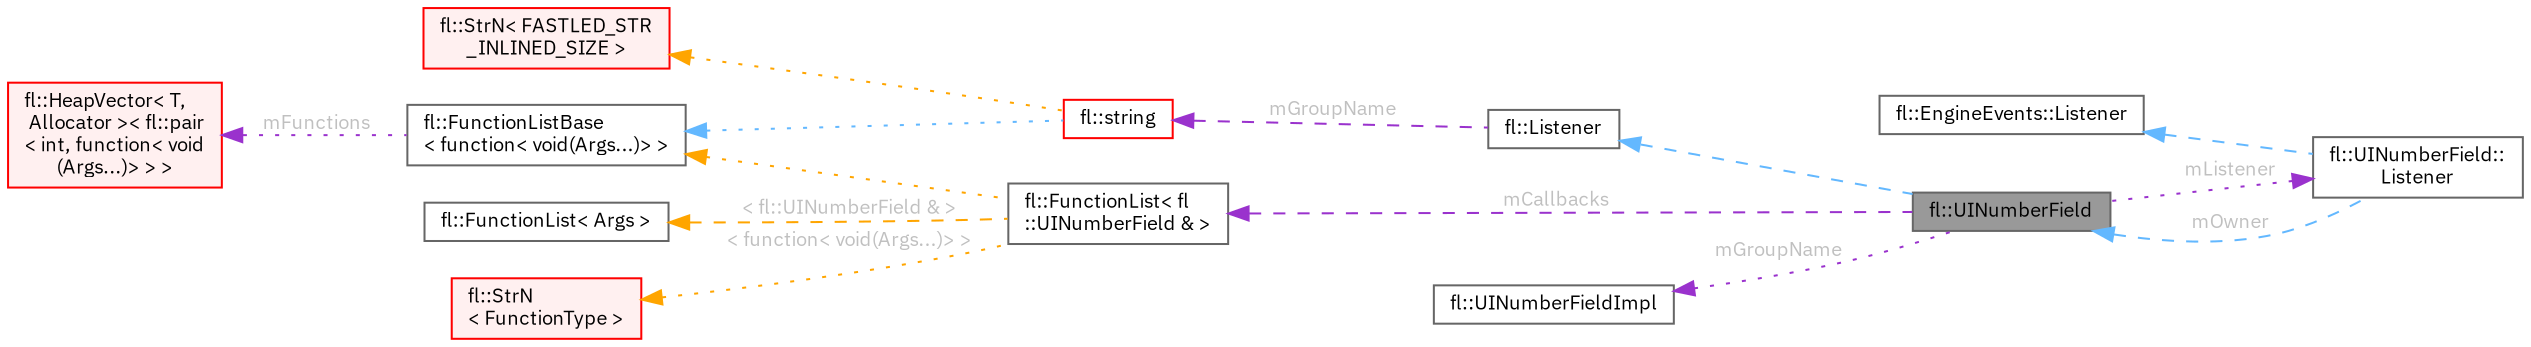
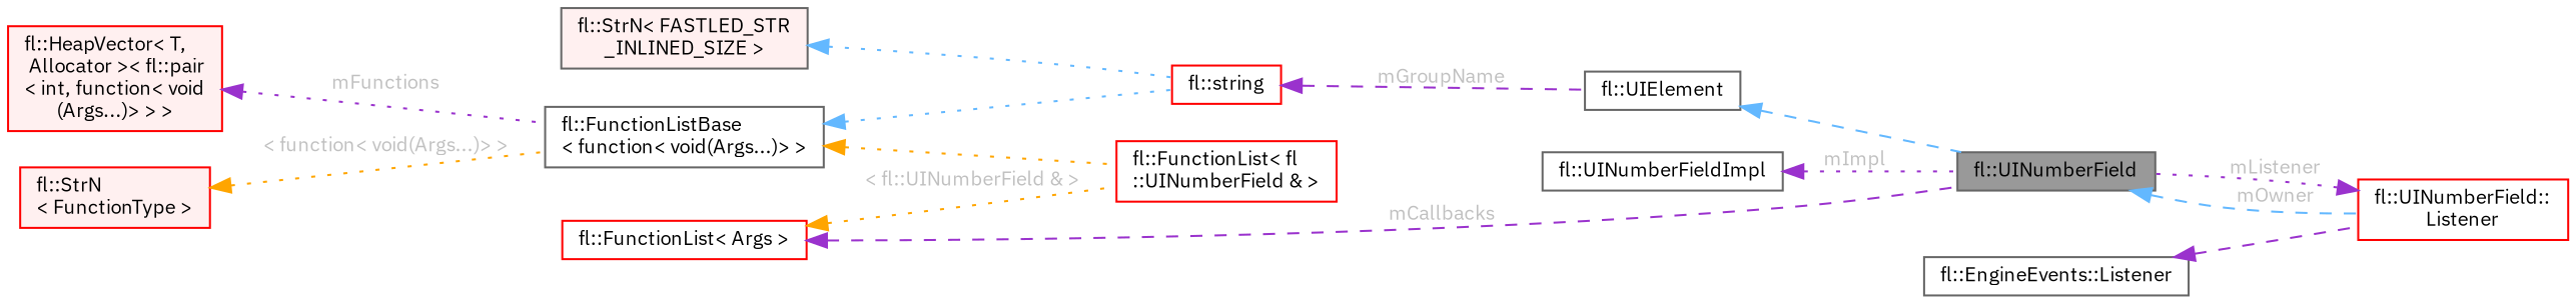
  digraph {
    fontname="IBM Plex Sans"
    rankdir=LR
    node [color=gray40 fillcolor=white fontname="IBM Plex Sans" fontsize=10 shape=box style=filled]
    edge [color=steelblue1 dir=back fontcolor=grey fontname="IBM Plex Sans" fontsize=10 labelfontname=Helvetica labelfontsize=10 style=dotted]
    n1 [fillcolor=grey60 fontcolor=black height=0.2 label="fl::UINumberField" width=0.4]
-   n2 [height=0.2 label="fl::UINumberField::\lListener" width=0.4]
-   n3 [height=0.2 label="fl::Listener" width=0.4]
+   n2 [color=red height=0.2 label="fl::UINumberField::\lListener" width=0.4]
+   n3 [height=0.2 label="fl::UIElement" width=0.4]
    n4 [color=red height=0.2 label="fl::string" width=0.4]
-   n5 [color=red fillcolor="#FFF0F0" height=0.2 label="fl::StrN\< FASTLED_STR\l_INLINED_SIZE \>" width=0.4]
+   n5 [fillcolor="#FFF0F0" height=0.2 label="fl::StrN\< FASTLED_STR\l_INLINED_SIZE \>" width=0.4]
    n6 [height=0.2 label="fl::UINumberFieldImpl" width=0.4]
    n7 [height=0.2 label="fl::EngineEvents::Listener" width=0.4]
-   n8 [height=0.2 label="fl::FunctionList\< fl\l::UINumberField & \>" width=0.4]
+   n8 [color=red height=0.2 label="fl::FunctionList\< fl\l::UINumberField & \>" width=0.4]
    n9 [height=0.2 label="fl::FunctionListBase\l\< function\< void(Args...)\> \>" width=0.4]
-   n10 [height=0.2 label="fl::FunctionList\< Args \>" width=0.4]
+   n10 [color=red height=0.2 label="fl::FunctionList\< Args \>" width=0.4]
    n11 [color=red fillcolor="#FFF0F0" height=0.2 label="fl::HeapVector\< T,\l Allocator \>\< fl::pair\l\< int, function\< void\l(Args...)\> \> \>" width=0.4]
    n12 [color=red fillcolor="#FFF0F0" height=0.2 label="fl::StrN\l\< FunctionType \>" width=0.4]
    n1 -> n2 [label=" mOwner" style=dashed]
    n2 -> n1 [color=darkorchid3 label=" mListener"]
    n3 -> n1 [style=dashed fontcolor=""]
    n4 -> n3 [color=darkorchid3 label=" mGroupName" style=dashed]
-   n5 -> n4 [color=orange fontcolor=""]
-   n6 -> n1 [color=darkorchid3 label=" mGroupName"]
-   n7 -> n2 [style=dashed fontcolor=""]
-   n8 -> n1 [color=darkorchid3 label=" mCallbacks" style=dashed]
+   n5 -> n4 [fontcolor=""]
+   n6 -> n1 [color=darkorchid3 label=" mImpl"]
+   n7 -> n2 [color=darkorchid3 style=dashed fontcolor=""]
+   n10 -> n1 [color=darkorchid3 label=" mCallbacks" style=dashed]
    n9 -> n4 [fontcolor=""]
    n9 -> n8 [color=orange fontcolor=""]
-   n10 -> n8 [color=orange label=" \< fl::UINumberField & \>" style=dashed]
+   n10 -> n8 [color=orange label=" \< fl::UINumberField & \>"]
    n11 -> n9 [color=darkorchid3 label=" mFunctions"]
-   n12 -> n8 [color=orange label=" \< function\< void(Args...)\> \>"]
+   n12 -> n9 [color=orange label=" \< function\< void(Args...)\> \>"]
  }
